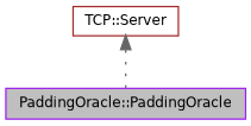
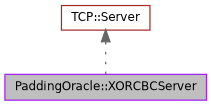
  digraph {
    node [fontname=Helvetica fontsize=10 shape=record style=filled]
-   n1 [color=purple fillcolor=grey75 fontcolor=black height=0.2 label="PaddingOracle::PaddingOracle" width=0.4]
+   n1 [color=purple fillcolor=grey75 fontcolor=black height=0.2 label="PaddingOracle::XORCBCServer" width=0.4]
    n2 [color=brown fillcolor=white height=0.2 label="TCP::Server" width=0.4]
    n2 -> n1 [color=gray40 dir=back fontname=Helvetica fontsize=10 labelfontname=Helvetica labelfontsize=10 style=dotted]
  }
